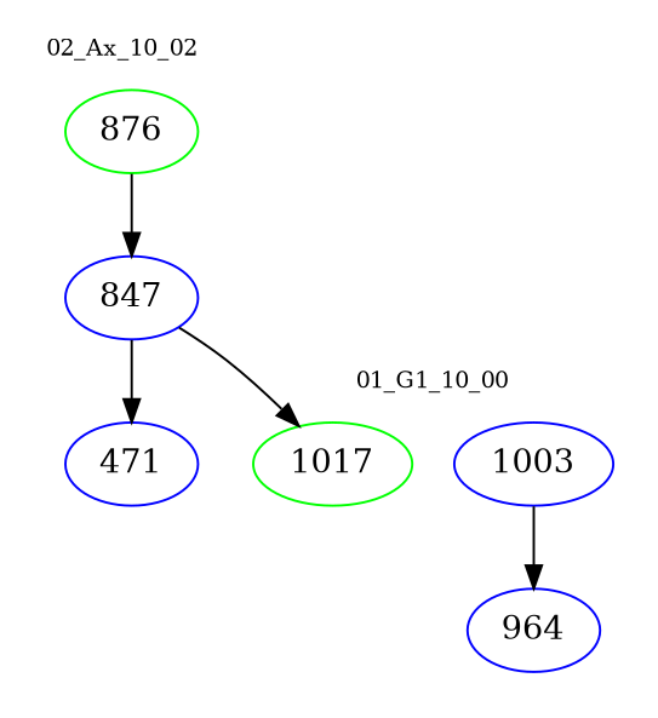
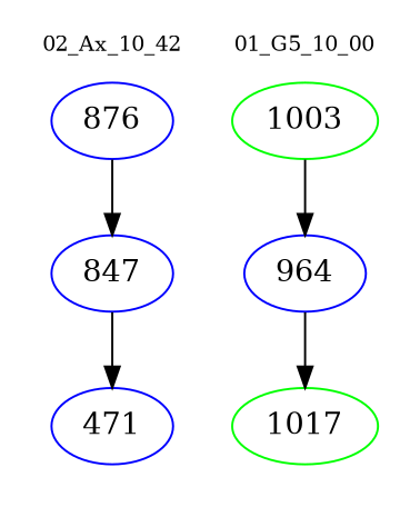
  digraph {
    node [color=green]
    edge [color=black]
-   n1 [label=876]
+   n1 [color=blue label=876]
    n2 [color=blue label=847]
    n3 [color=blue label=471]
-   n4 [color=blue label=1003]
+   n4 [label=1003]
    n5 [color=blue label=964]
    n6 [label=1017]
    subgraph cluster_1 {
      color=white
      fontsize=10
-     label="02_Ax_10_02"
+     label="02_Ax_10_42"
      n1
      n2
      n3
    }
    subgraph cluster_2 {
      color=white
      fontsize=10
-     label="01_G1_10_00"
+     label="01_G5_10_00"
      n4
      n5
      n6
    }
    n1 -> n2
    n2 -> n3
    n4 -> n5
-   n2 -> n6
+   n5 -> n6
  }
